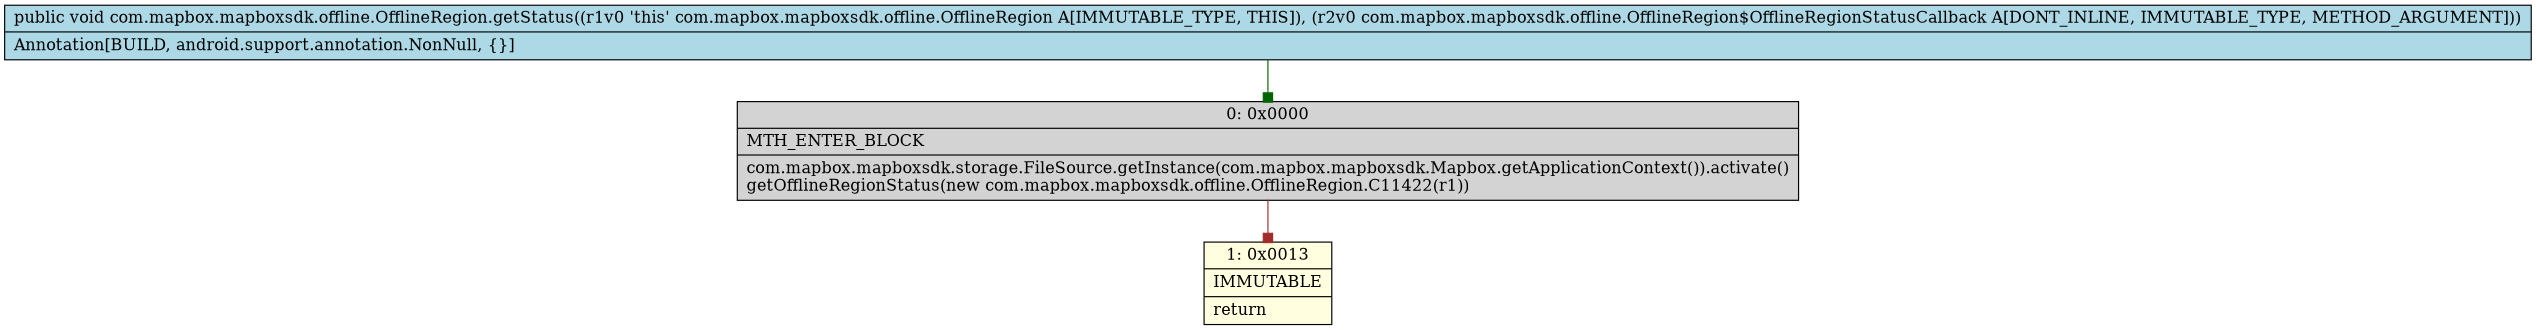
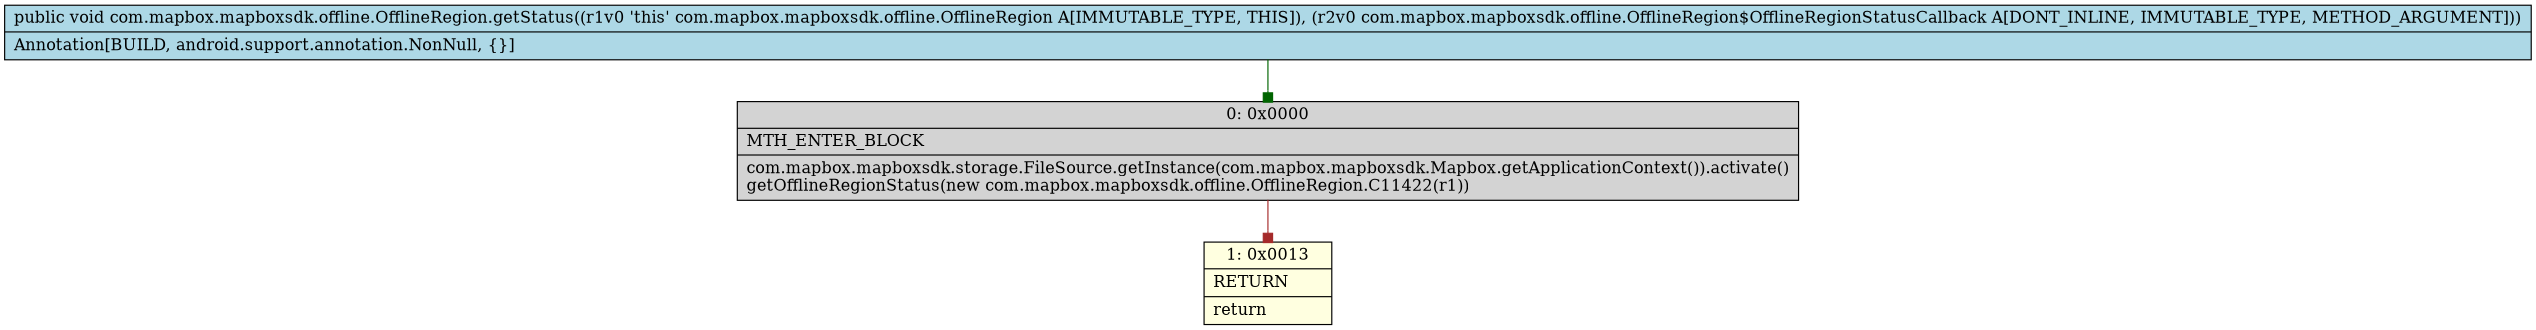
  digraph {
    node [shape=record style=filled]
    edge [arrowhead=box]
    n1 [label="{0\:\ 0x0000|MTH_ENTER_BLOCK\l|com.mapbox.mapboxsdk.storage.FileSource.getInstance(com.mapbox.mapboxsdk.Mapbox.getApplicationContext()).activate()\lgetOfflineRegionStatus(new com.mapbox.mapboxsdk.offline.OfflineRegion.C11422(r1))\l}" fillcolor=lightgrey]
-   n2 [label="{1\:\ 0x0013|IMMUTABLE\l|return\l}" fillcolor=lightyellow]
+   n2 [label="{1\:\ 0x0013|RETURN\l|return\l}" fillcolor=lightyellow]
    n3 [label="{public void com.mapbox.mapboxsdk.offline.OfflineRegion.getStatus((r1v0 'this' com.mapbox.mapboxsdk.offline.OfflineRegion A[IMMUTABLE_TYPE, THIS]), (r2v0 com.mapbox.mapboxsdk.offline.OfflineRegion$OfflineRegionStatusCallback A[DONT_INLINE, IMMUTABLE_TYPE, METHOD_ARGUMENT]))  | Annotation[BUILD, android.support.annotation.NonNull, \{\}]\l}" fillcolor=lightblue]
    n1 -> n2 [color=brown]
    n3 -> n1 [color=darkgreen]
  }
